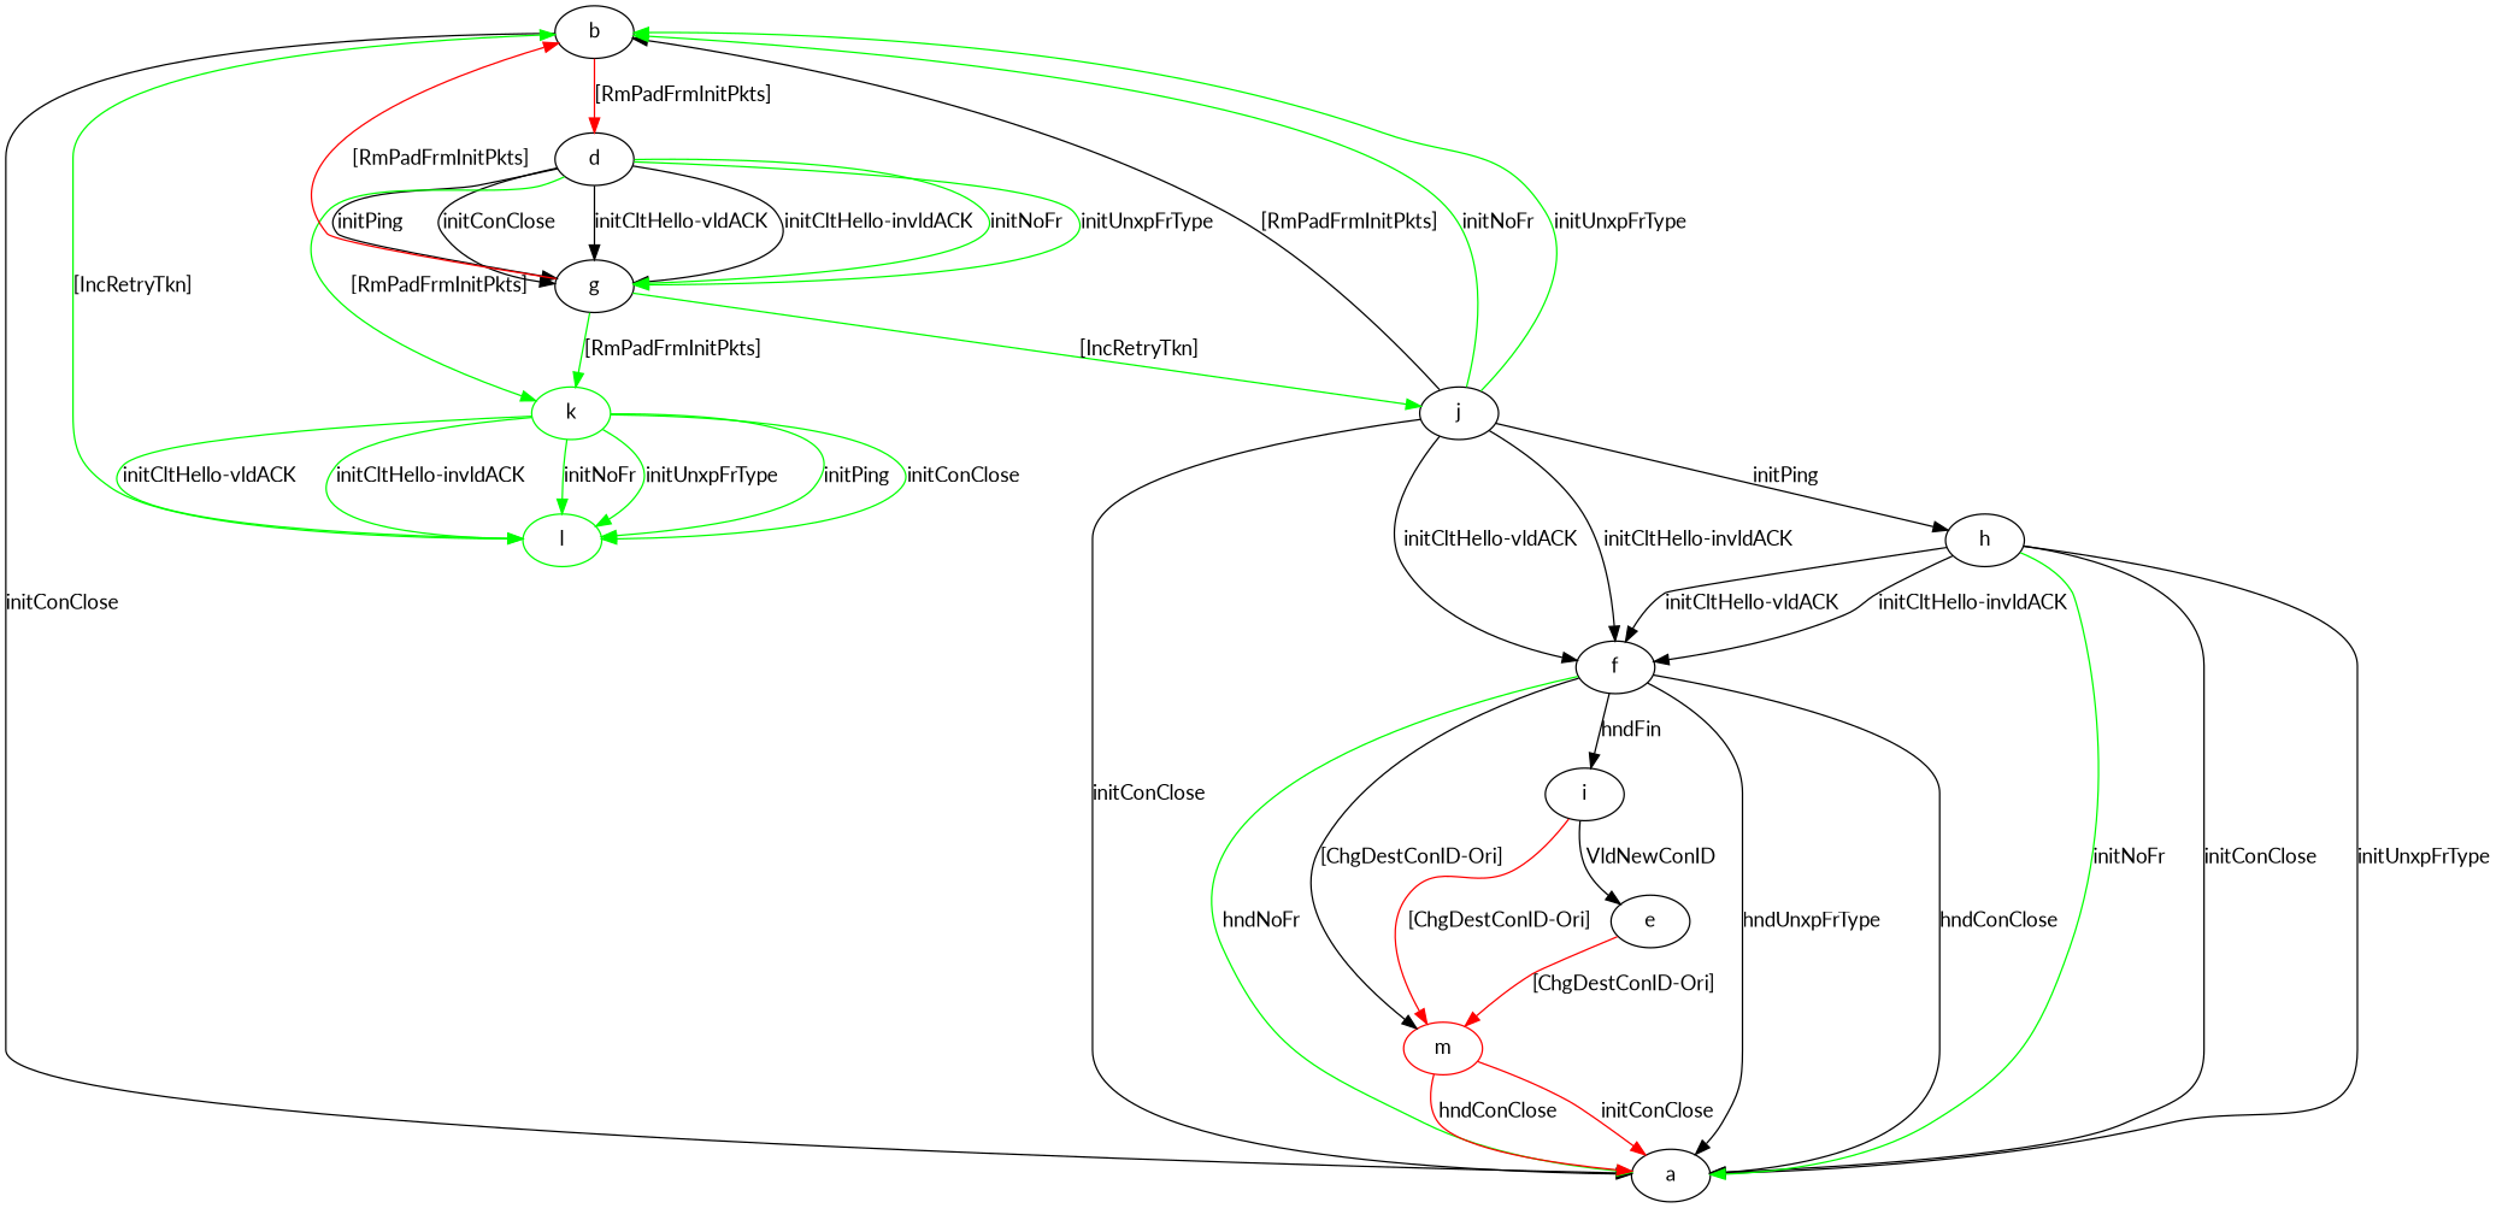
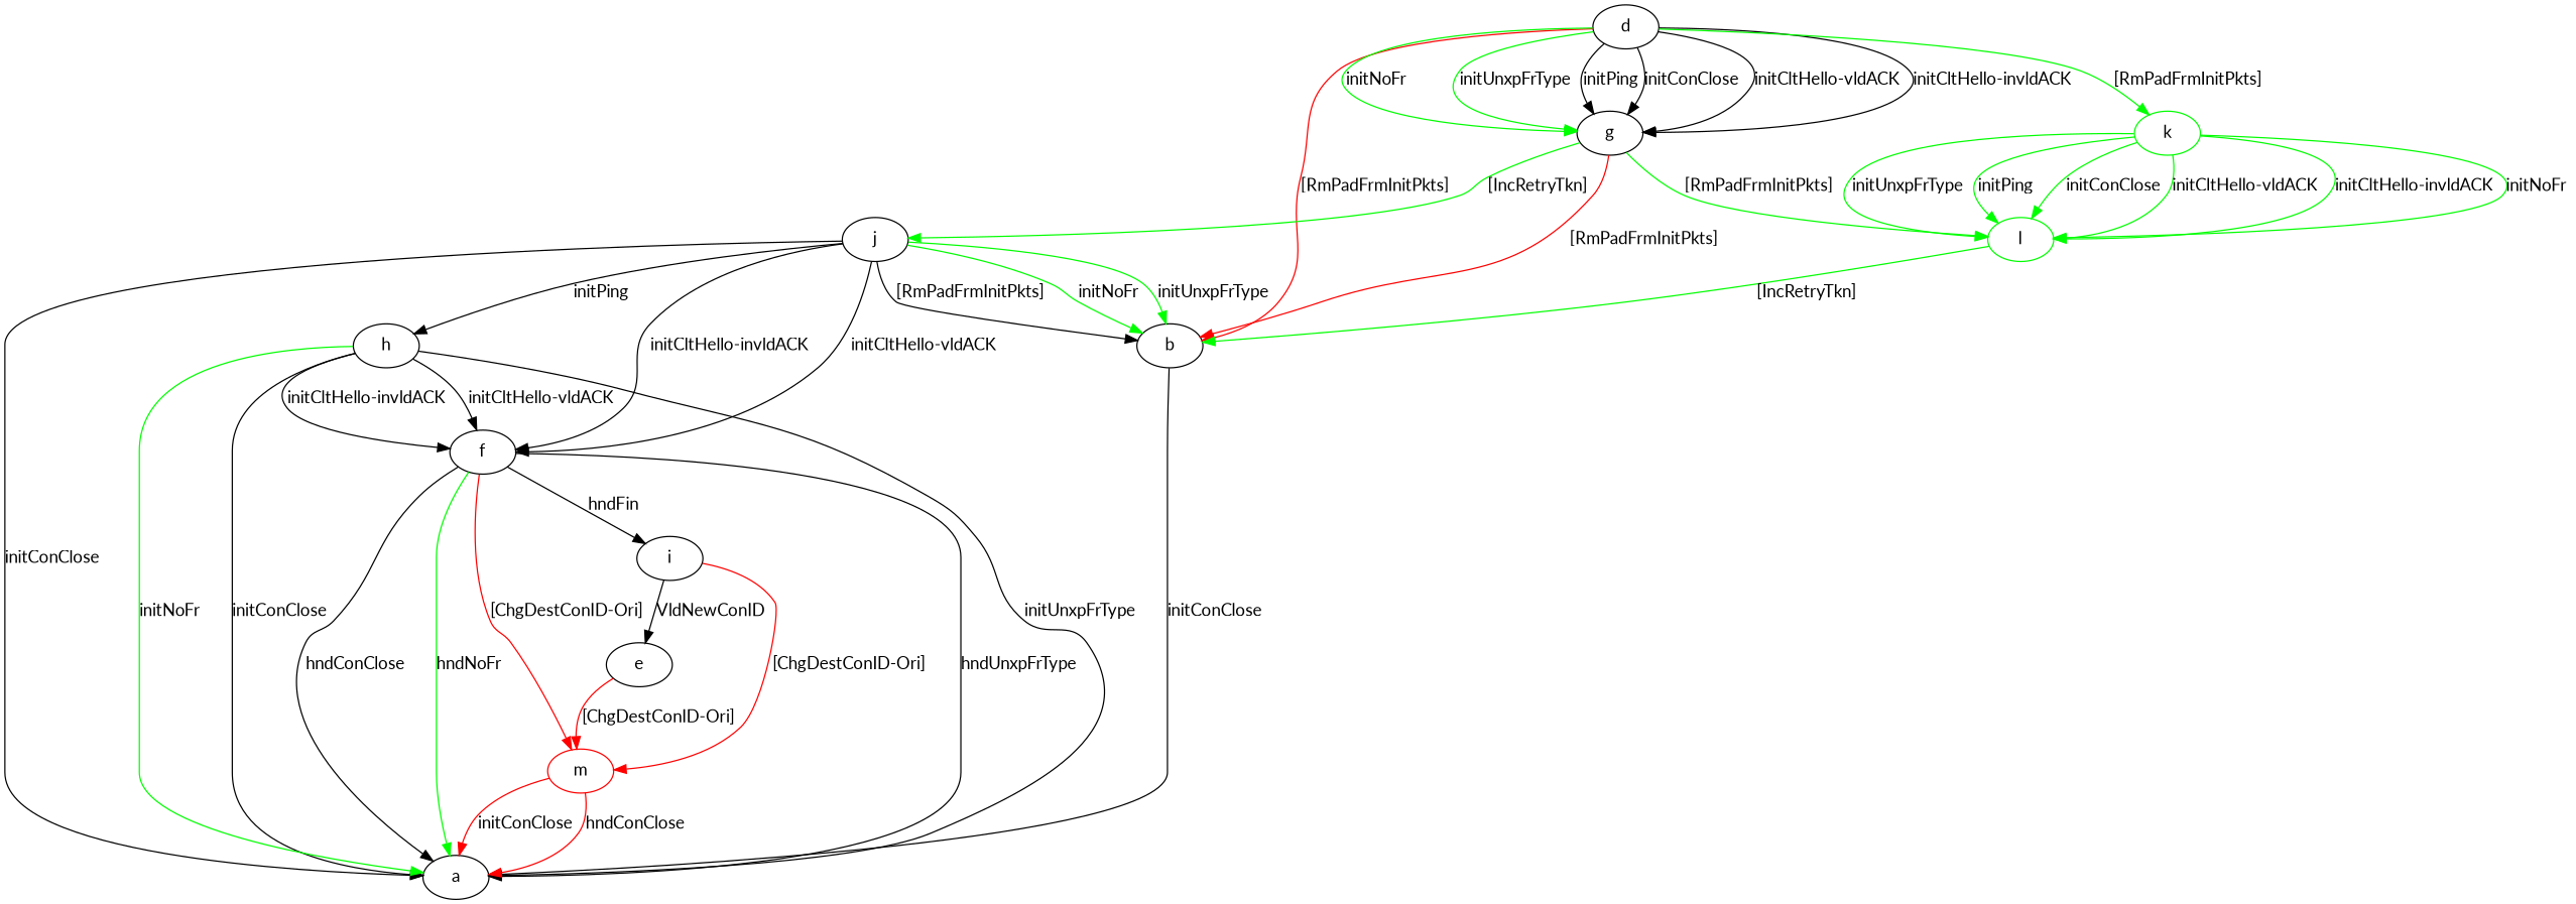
  digraph {
    fontname=Lato
    node [fontname=Lato]
    edge [fontname=Lato]
    b
    a
    d
    g
    k [color=green]
    j
    l [color=green]
    f
    h
    m [color=red]
    e
    i
    b -> a [label="initConClose "]
-   b -> d [color=red label="[RmPadFrmInitPkts] "]
+   d -> b [color=red label="[RmPadFrmInitPkts] "]
    d -> g [label="initPing "]
    d -> g [label="initConClose "]
    d -> g [label="initCltHello-vldACK "]
    d -> g [label="initCltHello-invldACK "]
    d -> g [color=green label="initNoFr "]
    d -> g [color=green label="initUnxpFrType "]
    d -> k [color=green label="[RmPadFrmInitPkts] "]
    g -> b [color=red label="[RmPadFrmInitPkts] "]
    g -> j [color=green label="[IncRetryTkn] "]
-   g -> k [color=green label="[RmPadFrmInitPkts] "]
+   g -> l [color=green label="[RmPadFrmInitPkts] "]
    k -> l [color=green label="initPing "]
    k -> l [color=green label="initConClose "]
    k -> l [color=green label="initCltHello-vldACK "]
    k -> l [color=green label="initCltHello-invldACK "]
    k -> l [color=green label="initNoFr "]
    k -> l [color=green label="initUnxpFrType "]
    j -> b [label="[RmPadFrmInitPkts] "]
    j -> b [color=green label="initNoFr "]
    j -> b [color=green label="initUnxpFrType "]
    j -> a [label="initConClose "]
    j -> f [label="initCltHello-vldACK "]
    j -> f [label="initCltHello-invldACK "]
    j -> h [label="initPing "]
    l -> b [color=green label="[IncRetryTkn] "]
    f -> a [label="hndUnxpFrType "]
    f -> a [label="hndConClose "]
    f -> a [color=green label="hndNoFr "]
-   f -> m [color=black label="[ChgDestConID-Ori] "]
+   f -> m [color=red label="[ChgDestConID-Ori] "]
    f -> i [label="hndFin "]
    h -> a [label="initConClose "]
    h -> a [label="initUnxpFrType "]
    h -> a [color=green label="initNoFr "]
    h -> f [label="initCltHello-vldACK "]
    h -> f [label="initCltHello-invldACK "]
    m -> a [color=red label="initConClose "]
    m -> a [color=red label="hndConClose "]
    e -> m [color=red label="[ChgDestConID-Ori] "]
    i -> m [color=red label="[ChgDestConID-Ori] "]
    i -> e [label="VldNewConID "]
  }
